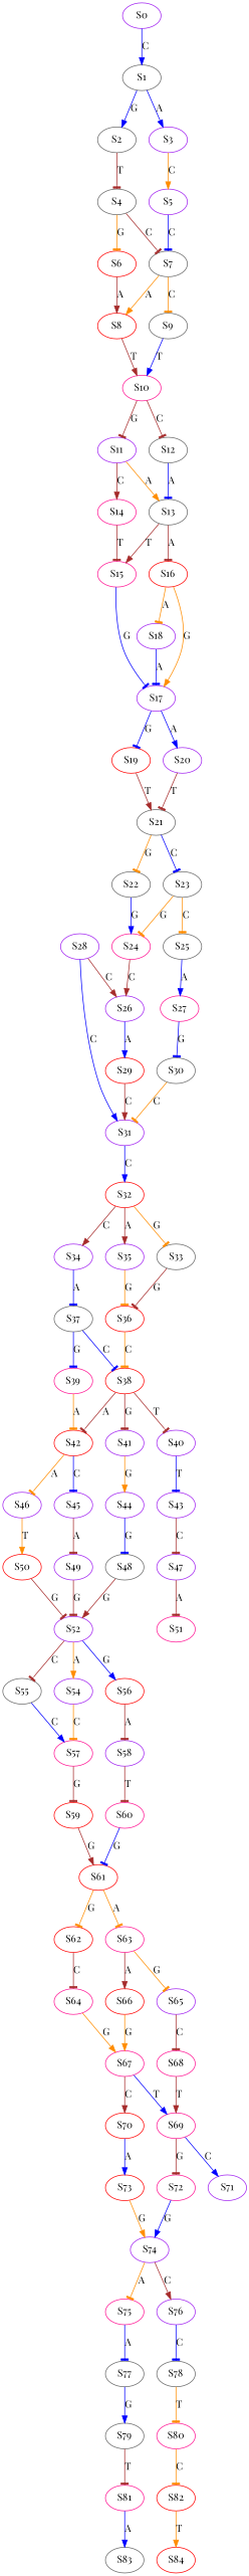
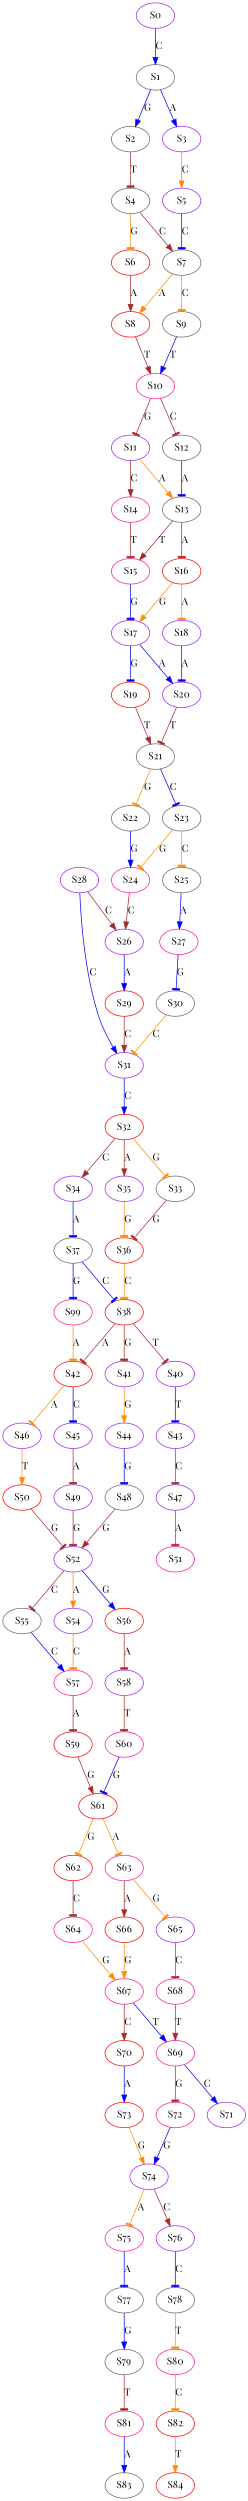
  strict digraph {
    fontname="Playfair Display"
    node [color=purple fontname="Playfair Display"]
    edge [arrowhead=tee color=brown fontname="Playfair Display"]
    S1 [color=gray40]
    S0
    S2 [color=gray40]
    S3
    S4 [color=gray40]
    S5
    S6 [color=red]
    S7 [color=gray40]
    S8 [color=red]
    S9 [color=gray40]
    S10 [color=deeppink]
    S11
    S12 [color=gray40]
    S13 [color=gray40]
    S14 [color=deeppink]
    S15 [color=deeppink]
    S16 [color=red]
    S17
    S18
    S19 [color=red]
    S20
    S21 [color=gray40]
    S22 [color=gray40]
    S23 [color=gray40]
    S24 [color=deeppink]
    S25 [color=gray40]
    S26
    S27 [color=deeppink]
    S29 [color=red]
    S30 [color=gray40]
    S28
    S31
    S32 [color=red]
    S33 [color=gray40]
    S34
    S35
    S36 [color=red]
    S37 [color=gray40]
    S38 [color=red]
-   S39 [color=deeppink]
+   S39 [color=deeppink label=S99]
    S40
    S41
    S42 [color=red]
    S43
    S44
    S45
    S46
    S47
    S48 [color=gray40]
    S49
    S50 [color=red]
    S51 [color=deeppink]
    S52
    S54
    S55 [color=gray40]
    S56 [color=red]
    S57 [color=deeppink]
    S58
    S59 [color=red]
    S60 [color=deeppink]
    S61 [color=red]
    S62 [color=red]
    S63 [color=deeppink]
    S64 [color=deeppink]
    S65
    S66 [color=red]
    S67 [color=deeppink]
    S68 [color=deeppink]
    S69 [color=deeppink]
    S70 [color=red]
    S71
    S72 [color=deeppink]
    S73 [color=red]
    S74
    S75 [color=deeppink]
    S76
    S77 [color=gray40]
    S78 [color=gray40]
    S79 [color=gray40]
    S80 [color=deeppink]
    S81 [color=deeppink]
    S82 [color=red]
    S83 [color=gray40]
    S84 [color=red]
    S1 -> S2 [arrowhead=normal color=blue label=G]
    S1 -> S3 [arrowhead=normal color=blue label=A]
    S0 -> S1 [arrowhead=normal color=blue label=C]
    S2 -> S4 [label=T]
    S3 -> S5 [arrowhead=normal color=darkorange label=C]
    S4 -> S6 [color=darkorange label=G]
-   S4 -> S7 [label=C]
+   S4 -> S7 [arrowhead=normal label=C]
    S5 -> S7 [color=blue label=C]
    S6 -> S8 [arrowhead=normal label=A]
    S7 -> S8 [arrowhead=normal color=darkorange label=A]
    S7 -> S9 [color=darkorange label=C]
    S8 -> S10 [arrowhead=normal label=T]
    S9 -> S10 [arrowhead=normal color=blue label=T]
    S10 -> S11 [label=G]
    S10 -> S12 [label=C]
    S11 -> S13 [arrowhead=normal color=darkorange label=A]
    S11 -> S14 [arrowhead=normal label=C]
    S12 -> S13 [color=blue label=A]
    S13 -> S15 [arrowhead=normal label=T]
    S13 -> S16 [label=A]
    S14 -> S15 [label=T]
    S15 -> S17 [color=blue label=G]
    S16 -> S17 [arrowhead=normal color=darkorange label=G]
    S16 -> S18 [color=darkorange label=A]
    S17 -> S19 [color=blue label=G]
    S17 -> S20 [arrowhead=normal color=blue label=A]
-   S18 -> S17 [color=blue label=A]
+   S18 -> S20 [color=blue label=A]
    S19 -> S21 [arrowhead=normal label=T]
    S20 -> S21 [label=T]
    S21 -> S22 [color=darkorange label=G]
    S21 -> S23 [color=blue label=C]
    S22 -> S24 [arrowhead=normal color=blue label=G]
    S23 -> S24 [color=darkorange label=G]
    S23 -> S25 [color=darkorange label=C]
    S24 -> S26 [arrowhead=normal label=C]
    S25 -> S27 [arrowhead=normal color=blue label=A]
    S26 -> S29 [arrowhead=normal color=blue label=A]
    S27 -> S30 [color=blue label=G]
    S29 -> S31 [arrowhead=normal label=C]
    S30 -> S31 [color=darkorange label=C]
    S28 -> S26 [arrowhead=normal label=C]
    S28 -> S31 [arrowhead=normal color=blue label=C]
    S31 -> S32 [arrowhead=normal color=blue label=C]
    S32 -> S33 [color=darkorange label=G]
    S32 -> S34 [arrowhead=normal label=C]
    S32 -> S35 [arrowhead=normal label=A]
    S33 -> S36 [label=G]
    S34 -> S37 [color=blue label=A]
    S35 -> S36 [color=darkorange label=G]
    S36 -> S38 [color=darkorange label=C]
    S37 -> S38 [color=blue label=C]
    S37 -> S39 [color=blue label=G]
    S38 -> S40 [label=T]
    S38 -> S41 [label=G]
    S38 -> S42 [label=A]
    S39 -> S42 [color=darkorange label=A]
    S40 -> S43 [color=blue label=T]
    S41 -> S44 [arrowhead=normal color=darkorange label=G]
    S42 -> S45 [color=blue label=C]
    S42 -> S46 [color=darkorange label=A]
    S43 -> S47 [label=C]
    S44 -> S48 [color=blue label=G]
    S45 -> S49 [label=A]
    S46 -> S50 [arrowhead=normal color=darkorange label=T]
    S47 -> S51 [label=A]
    S48 -> S52 [arrowhead=normal label=G]
    S49 -> S52 [label=G]
    S50 -> S52 [label=G]
    S52 -> S54 [arrowhead=normal color=darkorange label=A]
    S52 -> S55 [label=C]
    S52 -> S56 [arrowhead=normal color=blue label=G]
    S54 -> S57 [color=darkorange label=C]
    S55 -> S57 [arrowhead=normal color=blue label=C]
    S56 -> S58 [label=A]
-   S57 -> S59 [label=G]
+   S57 -> S59 [label=A]
    S58 -> S60 [label=T]
    S59 -> S61 [arrowhead=normal label=G]
    S60 -> S61 [color=blue label=G]
    S61 -> S62 [color=darkorange label=G]
    S61 -> S63 [color=darkorange label=A]
    S62 -> S64 [label=C]
    S63 -> S65 [color=darkorange label=G]
    S63 -> S66 [arrowhead=normal label=A]
    S64 -> S67 [arrowhead=normal color=darkorange label=G]
    S65 -> S68 [label=C]
    S66 -> S67 [arrowhead=normal color=darkorange label=G]
    S67 -> S69 [arrowhead=normal color=blue label=T]
    S67 -> S70 [arrowhead=normal label=C]
    S68 -> S69 [arrowhead=normal label=T]
    S69 -> S71 [arrowhead=normal color=blue label=C]
    S69 -> S72 [label=G]
    S70 -> S73 [arrowhead=normal color=blue label=A]
    S72 -> S74 [arrowhead=normal color=blue label=G]
    S73 -> S74 [arrowhead=normal color=darkorange label=G]
    S74 -> S75 [color=darkorange label=A]
    S74 -> S76 [arrowhead=normal label=C]
    S75 -> S77 [color=blue label=A]
    S76 -> S78 [color=blue label=C]
    S77 -> S79 [arrowhead=normal color=blue label=G]
    S78 -> S80 [color=darkorange label=T]
    S79 -> S81 [label=T]
    S80 -> S82 [color=darkorange label=C]
    S81 -> S83 [arrowhead=normal color=blue label=A]
    S82 -> S84 [arrowhead=normal color=darkorange label=T]
  }
